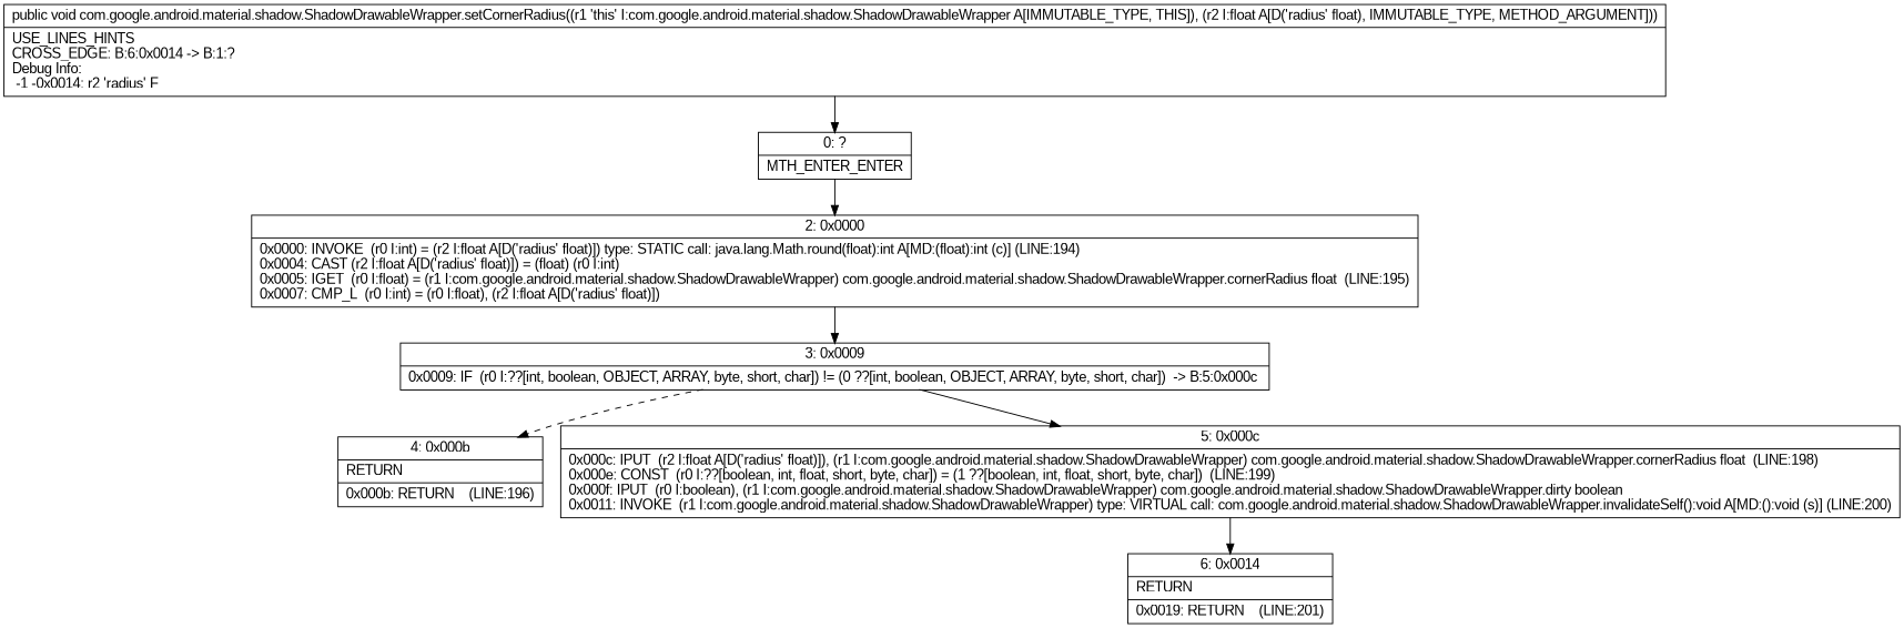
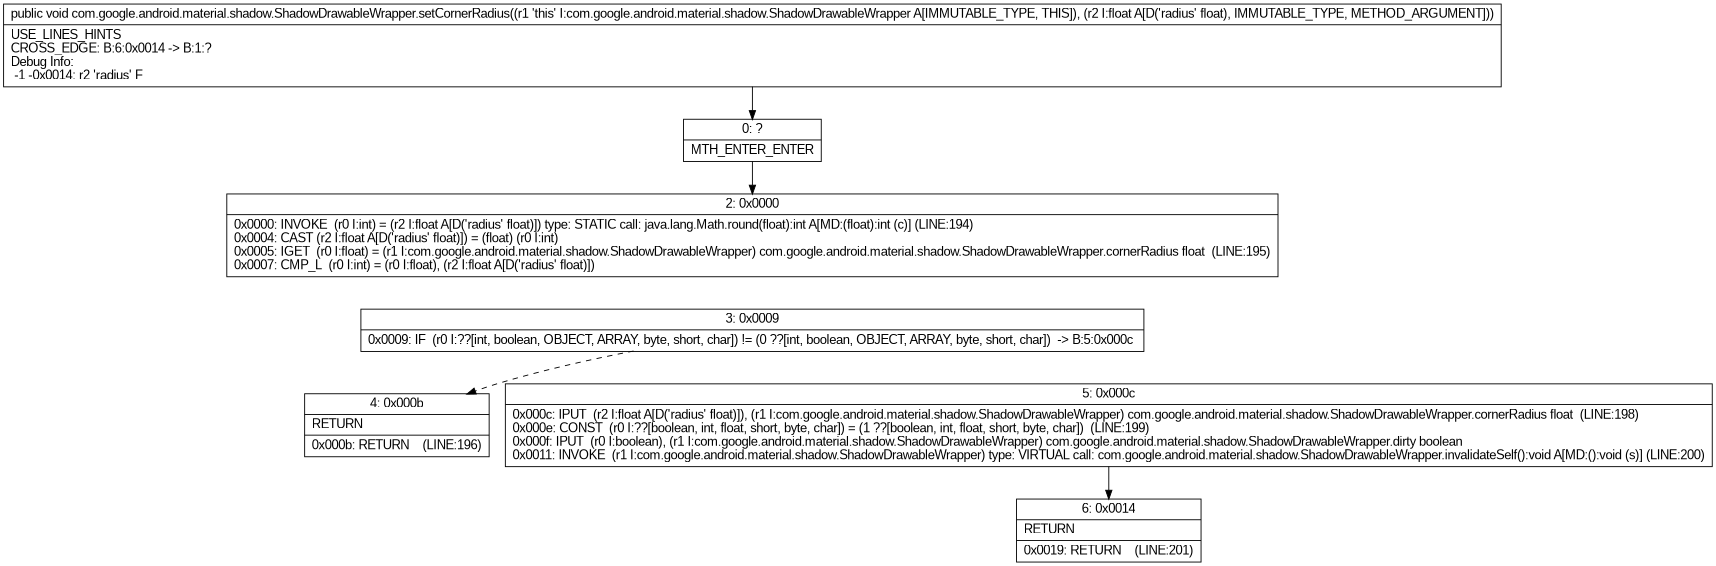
  digraph {
    fontname="Liberation Sans"
    node [fontname="Liberation Sans" shape=record]
    edge [fontname="Liberation Sans"]
    n1 [label="{0\:\ ?|MTH_ENTER_ENTER\l}"]
    n2 [label="{2\:\ 0x0000|0x0000: INVOKE  (r0 I:int) = (r2 I:float A[D('radius' float)]) type: STATIC call: java.lang.Math.round(float):int A[MD:(float):int (c)] (LINE:194)\l0x0004: CAST (r2 I:float A[D('radius' float)]) = (float) (r0 I:int) \l0x0005: IGET  (r0 I:float) = (r1 I:com.google.android.material.shadow.ShadowDrawableWrapper) com.google.android.material.shadow.ShadowDrawableWrapper.cornerRadius float  (LINE:195)\l0x0007: CMP_L  (r0 I:int) = (r0 I:float), (r2 I:float A[D('radius' float)]) \l}"]
    n3 [label="{3\:\ 0x0009|0x0009: IF  (r0 I:??[int, boolean, OBJECT, ARRAY, byte, short, char]) != (0 ??[int, boolean, OBJECT, ARRAY, byte, short, char])  \-\> B:5:0x000c \l}"]
    n4 [label="{4\:\ 0x000b|RETURN\l|0x000b: RETURN    (LINE:196)\l}"]
    n5 [label="{5\:\ 0x000c|0x000c: IPUT  (r2 I:float A[D('radius' float)]), (r1 I:com.google.android.material.shadow.ShadowDrawableWrapper) com.google.android.material.shadow.ShadowDrawableWrapper.cornerRadius float  (LINE:198)\l0x000e: CONST  (r0 I:??[boolean, int, float, short, byte, char]) = (1 ??[boolean, int, float, short, byte, char])  (LINE:199)\l0x000f: IPUT  (r0 I:boolean), (r1 I:com.google.android.material.shadow.ShadowDrawableWrapper) com.google.android.material.shadow.ShadowDrawableWrapper.dirty boolean \l0x0011: INVOKE  (r1 I:com.google.android.material.shadow.ShadowDrawableWrapper) type: VIRTUAL call: com.google.android.material.shadow.ShadowDrawableWrapper.invalidateSelf():void A[MD:():void (s)] (LINE:200)\l}"]
    n6 [label="{6\:\ 0x0014|RETURN\l|0x0019: RETURN    (LINE:201)\l}"]
    n7 [label="{public void com.google.android.material.shadow.ShadowDrawableWrapper.setCornerRadius((r1 'this' I:com.google.android.material.shadow.ShadowDrawableWrapper A[IMMUTABLE_TYPE, THIS]), (r2 I:float A[D('radius' float), IMMUTABLE_TYPE, METHOD_ARGUMENT]))  | USE_LINES_HINTS\lCROSS_EDGE: B:6:0x0014 \-\> B:1:?\lDebug Info:\l  \-1 \-0x0014: r2 'radius' F\l}"]
    n1 -> n2
-   n2 -> n3
    n3 -> n4 [style=dashed]
-   n3 -> n5
    n5 -> n6
    n7 -> n1
  }
